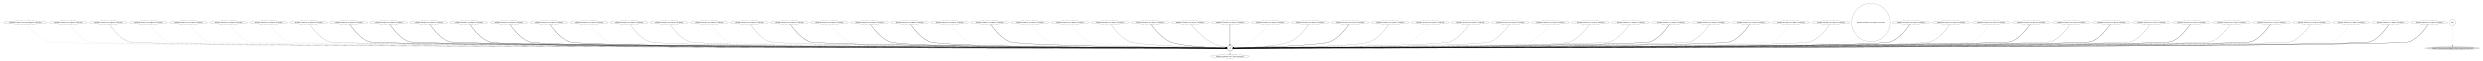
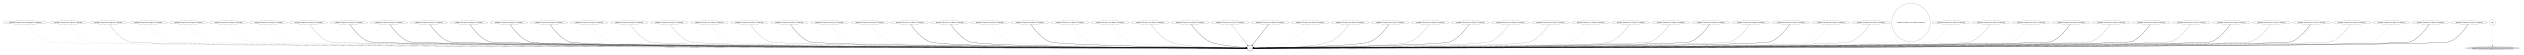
  strict digraph {
    fontname="Noto Sans"
    node [fontname="Noto Sans" shape=ellipse]
    edge [fontname="Noto Sans" style=bold]
    n1 [label=end peripheries=2 shape=circle]
    "(obstacle-avoidance auv oilleakagepoint ssssonar0)"
    "(obstacle-avoidance auv t70point ssssonar0)"
    "(obstacle-avoidance auv t69point ssssonar0)"
    "(obstacle-avoidance auv t68point ssssonar0)"
    "(obstacle-avoidance auv t67point ssssonar0)"
    "(obstacle-avoidance auv t66point ssssonar0)"
    "(obstacle-avoidance auv t65point ssssonar0)"
    "(obstacle-avoidance auv t64point ssssonar0)"
    "(obstacle-avoidance auv t63point ssssonar0)"
    "(obstacle-avoidance auv t62point ssssonar0)"
    "(obstacle-avoidance auv t61point ssssonar0)"
    "(obstacle-avoidance auv t60point ssssonar0)"
    "(obstacle-avoidance auv t59point ssssonar0)"
    "(obstacle-avoidance auv t58point ssssonar0)"
    "(obstacle-avoidance auv t57point ssssonar0)"
    "(obstacle-avoidance auv t56point ssssonar0)"
    "(obstacle-avoidance auv t55point ssssonar0)"
    "(obstacle-avoidance auv t54point ssssonar0)"
    "(obstacle-avoidance auv t53point ssssonar0)"
    "(obstacle-avoidance auv t52point ssssonar0)"
    "(obstacle-avoidance auv t51point ssssonar0)"
    "(obstacle-avoidance auv t50point ssssonar0)"
    "(obstacle-avoidance auv t49point ssssonar0)"
    "(obstacle-avoidance auv t48point ssssonar0)"
    "(obstacle-avoidance auv t47point ssssonar0)"
    "(obstacle-avoidance auv t46point ssssonar0)"
    "(obstacle-avoidance auv t45point ssssonar0)"
    "(obstacle-avoidance auv t44point ssssonar0)"
    "(obstacle-avoidance auv t43point ssssonar0)"
    "(obstacle-avoidance auv t42point ssssonar0)"
    "(obstacle-avoidance auv t41point ssssonar0)"
    "(obstacle-avoidance auv t40point ssssonar0)"
    "(obstacle-avoidance auv t39point ssssonar0)"
    "(obstacle-avoidance auv t38point ssssonar0)"
    "(obstacle-avoidance auv t37point ssssonar0)"
    "(obstacle-avoidance auv t36point ssssonar0)"
    "(obstacle-avoidance auv t35point ssssonar0)"
    "(obstacle-avoidance auv t34point ssssonar0)"
    "(obstacle-avoidance auv t33point ssssonar0)"
    "(obstacle-avoidance auv t32point ssssonar0)"
    "(obstacle-avoidance auv t31point ssssonar0)"
    "(obstacle-avoidance auv t30point ssssonar0)"
    "(obstacle-avoidance auv t29point ssssonar0)"
    "(obstacle-avoidance auv t28point ssssonar0)"
    "(obstacle-avoidance auv t27point ssssonar0)"
    "(obstacle-avoidance auv t26point ssssonar0)"
    "(obstacle-avoidance auv t25point ssssonar0)"
    "(obstacle-avoidance auv t24point ssssonar0)" [shape=circle]
    "(obstacle-avoidance auv t23point ssssonar0)"
    "(obstacle-avoidance auv t22point ssssonar0)"
    "(obstacle-avoidance auv t21point ssssonar0)"
    "(obstacle-avoidance auv t20point ssssonar0)"
    "(obstacle-avoidance auv t19point ssssonar0)"
    "(obstacle-avoidance auv t18point ssssonar0)"
    "(obstacle-avoidance auv t17point ssssonar0)"
    "(obstacle-avoidance auv t16point ssssonar0)"
    "(obstacle-avoidance auv t12point ssssonar0)"
    "(obstacle-avoidance auv t11point ssssonar0)"
    "(obstacle-avoidance auv t10point ssssonar0)"
    "(obstacle-avoidance auv t9point ssssonar0)"
    "(obstacle-avoidance auv t8point ssssonar0)"
    "(obstacle-avoidance auv t7point ssssonar0)"
    n64 [label=start peripheries=1 shape=circle]
    "(waypoint-following auv initialpoint t7point ssssonar1 ssssonar0)" [color=lightgrey style=filled]
    "(obstacle-avoidance auv oilleakagepoint ssssonar0)" -> n1 [style=dotted]
    "(obstacle-avoidance auv t70point ssssonar0)" -> n1 [style=dotted]
    "(obstacle-avoidance auv t69point ssssonar0)" -> n1 [style=solid]
    "(obstacle-avoidance auv t68point ssssonar0)" -> n1 [style=dotted]
    "(obstacle-avoidance auv t67point ssssonar0)" -> n1 [style=dotted]
    "(obstacle-avoidance auv t66point ssssonar0)" -> n1 [style=dotted]
    "(obstacle-avoidance auv t65point ssssonar0)" -> n1 [style=dotted]
    "(obstacle-avoidance auv t64point ssssonar0)" -> n1 [style=solid]
    "(obstacle-avoidance auv t63point ssssonar0)" -> n1
    "(obstacle-avoidance auv t62point ssssonar0)" -> n1
    "(obstacle-avoidance auv t61point ssssonar0)" -> n1
    "(obstacle-avoidance auv t60point ssssonar0)" -> n1
    "(obstacle-avoidance auv t59point ssssonar0)" -> n1
    "(obstacle-avoidance auv t58point ssssonar0)" -> n1
    "(obstacle-avoidance auv t57point ssssonar0)" -> n1 [style=dotted]
    "(obstacle-avoidance auv t56point ssssonar0)" -> n1 [style=solid]
    "(obstacle-avoidance auv t55point ssssonar0)" -> n1 [style=solid]
    "(obstacle-avoidance auv t54point ssssonar0)" -> n1 [style=dotted]
    "(obstacle-avoidance auv t53point ssssonar0)" -> n1 [style=solid]
    "(obstacle-avoidance auv t52point ssssonar0)" -> n1
-   n1 -> "(obstacle-avoidance auv t51point ssssonar0)" [style=dotted]
+   "(obstacle-avoidance auv t51point ssssonar0)" -> n1 [style=dotted]
    "(obstacle-avoidance auv t50point ssssonar0)" -> n1 [style=dotted]
    "(obstacle-avoidance auv t49point ssssonar0)" -> n1
    "(obstacle-avoidance auv t48point ssssonar0)" -> n1
    "(obstacle-avoidance auv t47point ssssonar0)" -> n1 [style=dotted]
    "(obstacle-avoidance auv t46point ssssonar0)" -> n1
    "(obstacle-avoidance auv t45point ssssonar0)" -> n1 [style=dotted]
    "(obstacle-avoidance auv t44point ssssonar0)" -> n1 [style=dotted]
    "(obstacle-avoidance auv t43point ssssonar0)" -> n1 [style=solid]
    "(obstacle-avoidance auv t42point ssssonar0)" -> n1
    "(obstacle-avoidance auv t41point ssssonar0)" -> n1 [style=solid]
    "(obstacle-avoidance auv t40point ssssonar0)" -> n1
    "(obstacle-avoidance auv t39point ssssonar0)" -> n1 [style=dotted]
    "(obstacle-avoidance auv t38point ssssonar0)" -> n1 [style=solid]
    "(obstacle-avoidance auv t37point ssssonar0)" -> n1
    "(obstacle-avoidance auv t36point ssssonar0)" -> n1 [style=solid]
-   "(obstacle-avoidance auv t35point ssssonar0)" -> n1 [style=dotted]
+   "(obstacle-avoidance auv t35point ssssonar0)" -> n1
    "(obstacle-avoidance auv t34point ssssonar0)" -> n1 [style=solid]
    "(obstacle-avoidance auv t33point ssssonar0)" -> n1 [style=solid]
    "(obstacle-avoidance auv t32point ssssonar0)" -> n1 [style=dotted]
    "(obstacle-avoidance auv t31point ssssonar0)" -> n1 [style=solid]
    "(obstacle-avoidance auv t30point ssssonar0)" -> n1 [style=solid]
    "(obstacle-avoidance auv t29point ssssonar0)" -> n1
    "(obstacle-avoidance auv t28point ssssonar0)" -> n1 [style=solid]
    "(obstacle-avoidance auv t27point ssssonar0)" -> n1
    "(obstacle-avoidance auv t26point ssssonar0)" -> n1 [style=dotted]
    "(obstacle-avoidance auv t25point ssssonar0)" -> n1 [style=solid]
    "(obstacle-avoidance auv t24point ssssonar0)" -> n1 [style=dotted]
-   "(obstacle-avoidance auv t23point ssssonar0)" -> n1
+   "(obstacle-avoidance auv t23point ssssonar0)" -> n1 [style=dotted]
    "(obstacle-avoidance auv t22point ssssonar0)" -> n1 [style=solid]
    "(obstacle-avoidance auv t21point ssssonar0)" -> n1 [style=dotted]
    "(obstacle-avoidance auv t20point ssssonar0)" -> n1
    "(obstacle-avoidance auv t19point ssssonar0)" -> n1 [style=solid]
    "(obstacle-avoidance auv t18point ssssonar0)" -> n1
    "(obstacle-avoidance auv t17point ssssonar0)" -> n1 [style=solid]
    "(obstacle-avoidance auv t16point ssssonar0)" -> n1
    "(obstacle-avoidance auv t12point ssssonar0)" -> n1 [style=solid]
    "(obstacle-avoidance auv t11point ssssonar0)" -> n1
    "(obstacle-avoidance auv t10point ssssonar0)" -> n1 [style=solid]
    "(obstacle-avoidance auv t9point ssssonar0)" -> n1 [style=dotted]
    "(obstacle-avoidance auv t8point ssssonar0)" -> n1
    "(obstacle-avoidance auv t7point ssssonar0)" -> n1
    n64 -> "(waypoint-following auv initialpoint t7point ssssonar1 ssssonar0)" [style=dotted]
  }
